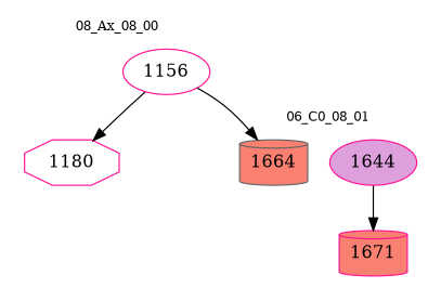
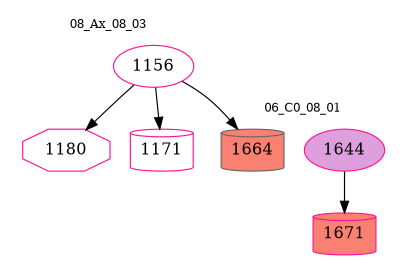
  digraph {
    node [color=deeppink fillcolor=white shape=cylinder style=filled]
    edge [color=black]
    n1 [label=1156 shape=ellipse]
    n2 [label=1180 shape=octagon]
+   n3 [label=1171]
    n4 [fillcolor=plum label=1644 shape=ellipse]
    n5 [color=gray40 fillcolor=salmon label=1664]
    n6 [fillcolor=salmon label=1671]
    subgraph cluster_1 {
      color=white
      fontsize=10
-     label="08_Ax_08_00"
+     label="08_Ax_08_03"
      n1
      n2
+     n3
    }
    subgraph cluster_2 {
      color=white
      fontsize=10
      label="06_C0_08_01"
      n4
      n5
      n6
    }
    n1 -> n2
+   n1 -> n3
    n1 -> n5
    n4 -> n6
  }
